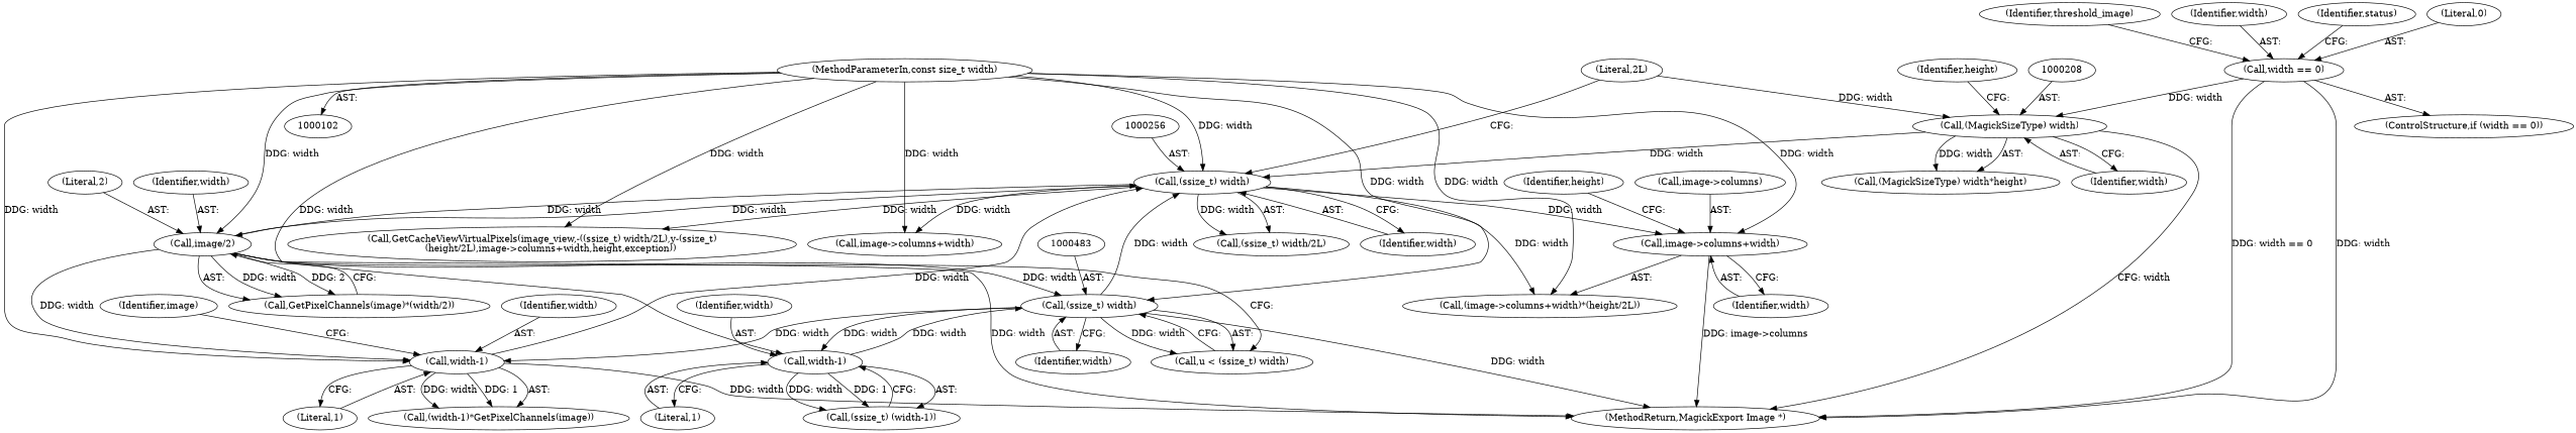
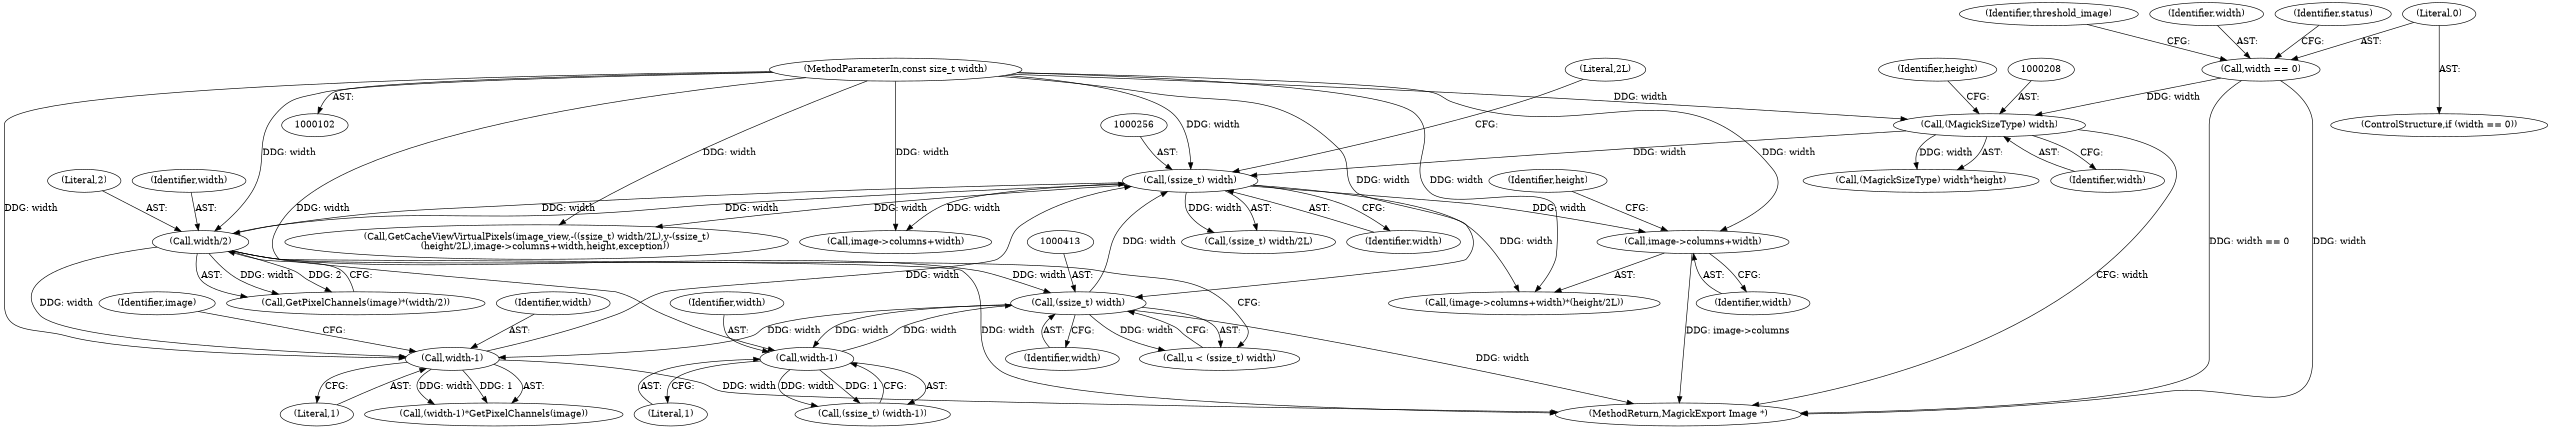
  digraph {
    n1 [label="(Call,image->columns+width)"]
    n2 [label="(MethodReturn,MagickExport Image *)"]
    n3 [label="(Identifier,width)"]
    n4 [label="(Call,(image->columns+width)*(height/2L))"]
    n5 [label="(MethodParameterIn,const size_t width)"]
    n6 [label="(Call,(ssize_t) width)"]
    n7 [label="(Call,(MagickSizeType) width)"]
    n8 [label="(Call,width-1)"]
    n9 [label="(Call,(ssize_t) width)"]
    n10 [label="(Call,width-1)"]
-   n11 [label="(Call,image/2)"]
+   n11 [label="(Call,width/2)"]
    n12 [label="(Call,GetCacheViewVirtualPixels(image_view,-((ssize_t) width/2L),y-(ssize_t)\n      (height/2L),image->columns+width,height,exception))"]
    n13 [label="(Call,image->columns+width)"]
    1000102
    n15 [label="(Call,(ssize_t) width/2L)"]
    n16 [label="(Identifier,width)"]
    n17 [label="(Call,(MagickSizeType) width*height)"]
    n18 [label="(Identifier,width)"]
    n19 [label="(Call,width == 0)"]
    n20 [label="(ControlStructure,if (width == 0))"]
    n21 [label="(Literal,1)"]
    n22 [label="(Call,(width-1)*GetPixelChannels(image))"]
    n23 [label="(Call,u < (ssize_t) width)"]
    n24 [label="(Identifier,width)"]
    n25 [label="(Call,(ssize_t) (width-1))"]
    n26 [label="(Literal,1)"]
    n27 [label="(Call,GetPixelChannels(image)*(width/2))"]
    n28 [label="(Literal,0)"]
    n29 [label="(Literal,2)"]
    n30 [label="(Identifier,status)"]
    n31 [label="(Identifier,image)"]
-   n32 [label="(Call,image->columns)"]
    n33 [label="(Literal,2L)"]
    n34 [label="(Identifier,threshold_image)"]
    n35 [label="(Identifier,width)"]
    n36 [label="(Identifier,width)"]
    n37 [label="(Identifier,width)"]
    n38 [label="(Identifier,width)"]
    n39 [label="(Identifier,height)"]
    n40 [label="(Identifier,height)"]
    1000256
    1000208
-   1000413 [label=1000483]
+   1000413
    n1 -> n2 [label="DDG: image->columns"]
    n1 -> n3 [label="CFG: "]
    n1 -> n4 [label="AST: "]
    n3 -> n1 [label="AST: "]
    n5 -> n1 [label="DDG: width"]
    n5 -> n4 [label="DDG: width"]
    n5 -> n6 [label="DDG: width"]
-   n33 -> n7 [label="DDG: width"]
+   n5 -> n7 [label="DDG: width"]
    n5 -> n8 [label="DDG: width"]
    n5 -> n9 [label="DDG: width"]
    n5 -> n10 [label="DDG: width"]
    n5 -> n11 [label="DDG: width"]
    n5 -> n12 [label="DDG: width"]
    n5 -> n13 [label="DDG: width"]
    n5 -> 1000102 [label="AST: "]
    n6 -> n1 [label="DDG: width"]
    n6 -> n4 [label="DDG: width"]
    n6 -> n11 [label="DDG: width"]
    n6 -> n12 [label="DDG: width"]
    n6 -> n13 [label="DDG: width"]
    n6 -> n15 [label="AST: "]
    n6 -> n15 [label="DDG: width"]
    n6 -> n16 [label="CFG: "]
    n7 -> n2 [label="CFG: width"]
    n7 -> n6 [label="DDG: width"]
    n7 -> n17 [label="AST: "]
    n7 -> n17 [label="DDG: width"]
    n7 -> n18 [label="CFG: "]
    n8 -> n2 [label="DDG: width"]
    n8 -> n6 [label="DDG: width"]
    n8 -> n21 [label="CFG: "]
    n8 -> n22 [label="AST: "]
    n8 -> n22 [label="DDG: width"]
    n8 -> n22 [label="DDG: 1"]
    n9 -> n2 [label="DDG: width"]
    n9 -> n6 [label="DDG: width"]
    n9 -> n8 [label="DDG: width"]
    n9 -> n10 [label="DDG: width"]
    n9 -> n23 [label="AST: "]
    n9 -> n23 [label="DDG: width"]
    n9 -> n24 [label="CFG: "]
    n10 -> n9 [label="DDG: width"]
    n10 -> n25 [label="AST: "]
    n10 -> n25 [label="DDG: width"]
    n10 -> n25 [label="DDG: 1"]
    n10 -> n26 [label="CFG: "]
    n11 -> n2 [label="DDG: width"]
    n11 -> n6 [label="DDG: width"]
    n11 -> n8 [label="DDG: width"]
    n11 -> n9 [label="DDG: width"]
    n11 -> n23 [label="CFG: "]
    n11 -> n27 [label="AST: "]
    n11 -> n27 [label="DDG: width"]
    n11 -> n27 [label="DDG: 2"]
    n16 -> n6 [label="AST: "]
    n18 -> n7 [label="AST: "]
    n19 -> n2 [label="DDG: width == 0"]
    n19 -> n2 [label="DDG: width"]
    n19 -> n7 [label="DDG: width"]
-   n19 -> n20 [label="AST: "]
+   n28 -> n20 [label="AST: "]
    n21 -> n8 [label="AST: "]
    n23 -> n9 [label="CFG: "]
    n24 -> n9 [label="AST: "]
    n25 -> n10 [label="CFG: "]
    n26 -> n10 [label="AST: "]
    n27 -> n11 [label="CFG: "]
    n28 -> n19 [label="AST: "]
    n29 -> n11 [label="AST: "]
    n30 -> n19 [label="CFG: "]
    n31 -> n8 [label="CFG: "]
-   n32 -> n1 [label="AST: "]
    n33 -> n6 [label="CFG: "]
    n34 -> n19 [label="CFG: "]
    n35 -> n10 [label="AST: "]
    n36 -> n11 [label="AST: "]
    n37 -> n8 [label="AST: "]
    n38 -> n19 [label="AST: "]
    n39 -> n7 [label="CFG: "]
    n40 -> n1 [label="CFG: "]
    1000256 -> n6 [label="AST: "]
    1000208 -> n7 [label="AST: "]
    1000413 -> n9 [label="AST: "]
  }
